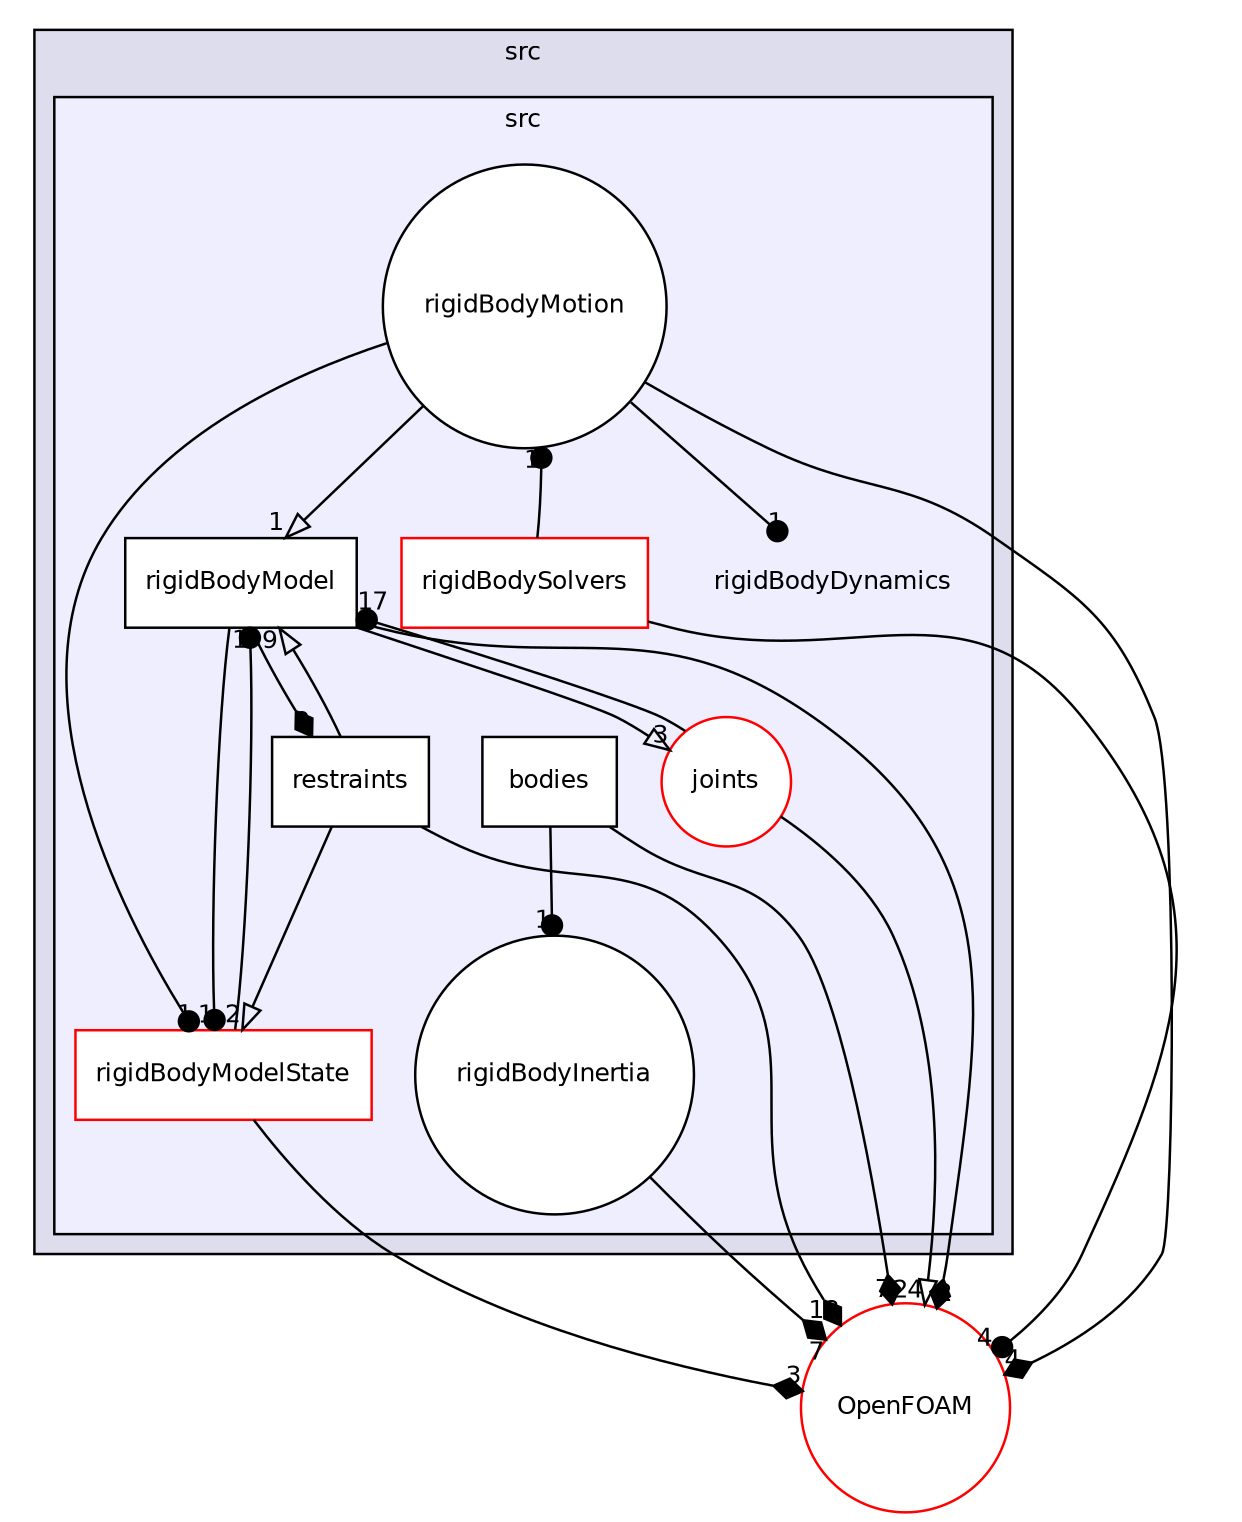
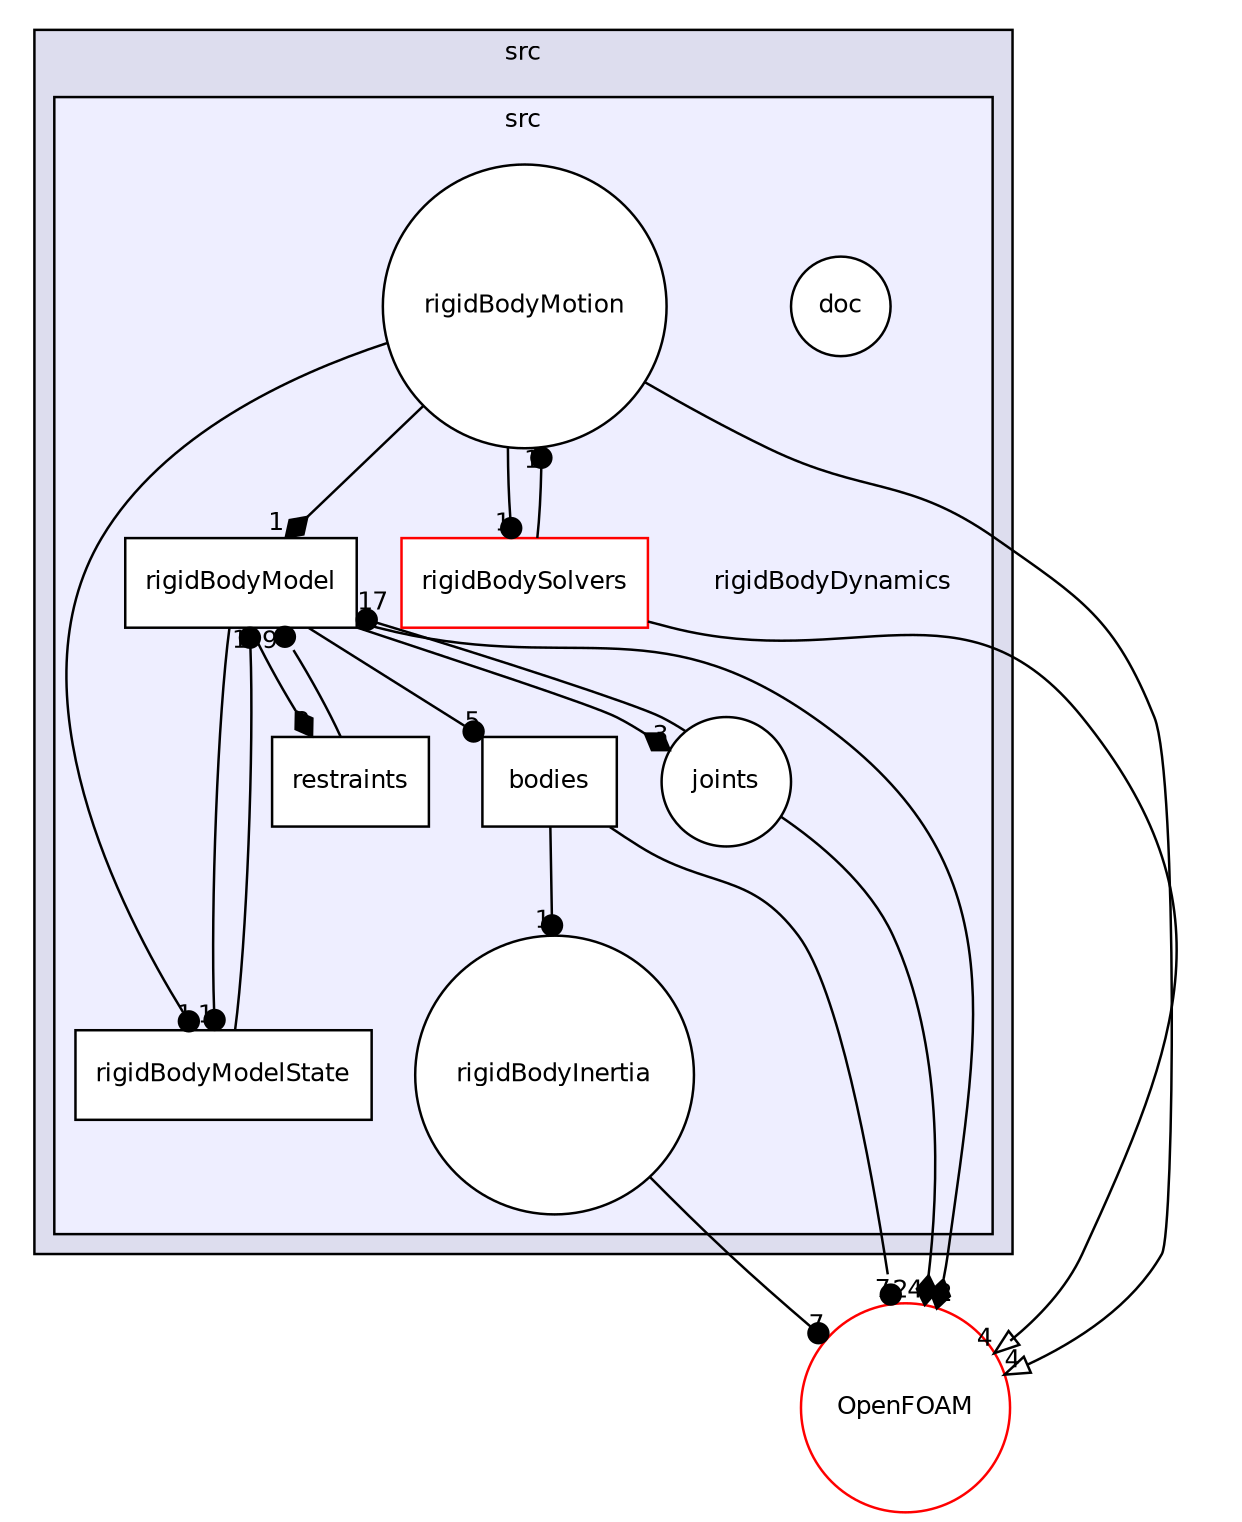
  digraph {
    compound=true
    node [fontname=Helvetica fontsize=10 shape=box color=black fillcolor=white style=filled]
    edge [arrowhead=dot headlabel=1 labeldistance=1.5 labelfontname=Helvetica labelfontsize=10]
    n1 [label=rigidBodyDynamics shape=plaintext color="" fillcolor="" style=""]
    n2 [label=bodies]
-   n4 [color=red label=joints shape=circle]
+   n3 [label=doc shape=circle]
+   n4 [label=joints shape=circle]
    n5 [label=restraints]
    n6 [label=rigidBodyInertia shape=circle]
    n7 [label=rigidBodyModel]
-   n8 [color=red label=rigidBodyModelState]
+   n8 [label=rigidBodyModelState]
    n9 [label=rigidBodyMotion shape=circle]
    n10 [color=red label=rigidBodySolvers]
    n11 [color=red label=OpenFOAM shape=circle fillcolor="" style=""]
    subgraph cluster_1 {
      bgcolor="#ddddee"
      fontname=Helvetica
      fontsize=10
      label=src
      pencolor=black
      subgraph cluster_2 {
        bgcolor="#eeeeff"
        fontname=Helvetica
        fontsize=10
        label=src
        pencolor=black
        n1
        n2
+       n3
        n4
        n5
        n6
        n7
        n8
        n9
        n10
      }
    }
    n2 -> n6
-   n2 -> n11 [arrowhead=diamond headlabel=7]
+   n2 -> n11 [headlabel=7]
    n4 -> n7 [headlabel=17]
-   n4 -> n11 [arrowhead=onormal headlabel=24]
-   n5 -> n7 [arrowhead=onormal headlabel=9]
-   n5 -> n8 [arrowhead=onormal headlabel=2]
-   n5 -> n11 [arrowhead=diamond headlabel=18]
-   n6 -> n11 [arrowhead=diamond headlabel=7]
-   n7 -> n4 [arrowhead=onormal headlabel=3]
+   n4 -> n11 [arrowhead=diamond headlabel=24]
+   n5 -> n7 [headlabel=9]
+   n6 -> n11 [headlabel=7]
+   n7 -> n2 [headlabel=5]
+   n7 -> n4 [arrowhead=diamond headlabel=3]
    n7 -> n5 [arrowhead=diamond headlabel=2]
    n7 -> n8
    n7 -> n11 [arrowhead=diamond headlabel=2]
    n8 -> n7
-   n8 -> n11 [arrowhead=diamond headlabel=3]
-   n9 -> n7 [arrowhead=onormal]
+   n9 -> n7 [arrowhead=diamond]
    n9 -> n8
-   n9 -> n1
-   n9 -> n11 [arrowhead=diamond headlabel=4]
+   n9 -> n10
+   n9 -> n11 [arrowhead=onormal headlabel=4]
    n10 -> n9
-   n10 -> n11 [headlabel=4]
+   n10 -> n11 [arrowhead=onormal headlabel=4]
  }
